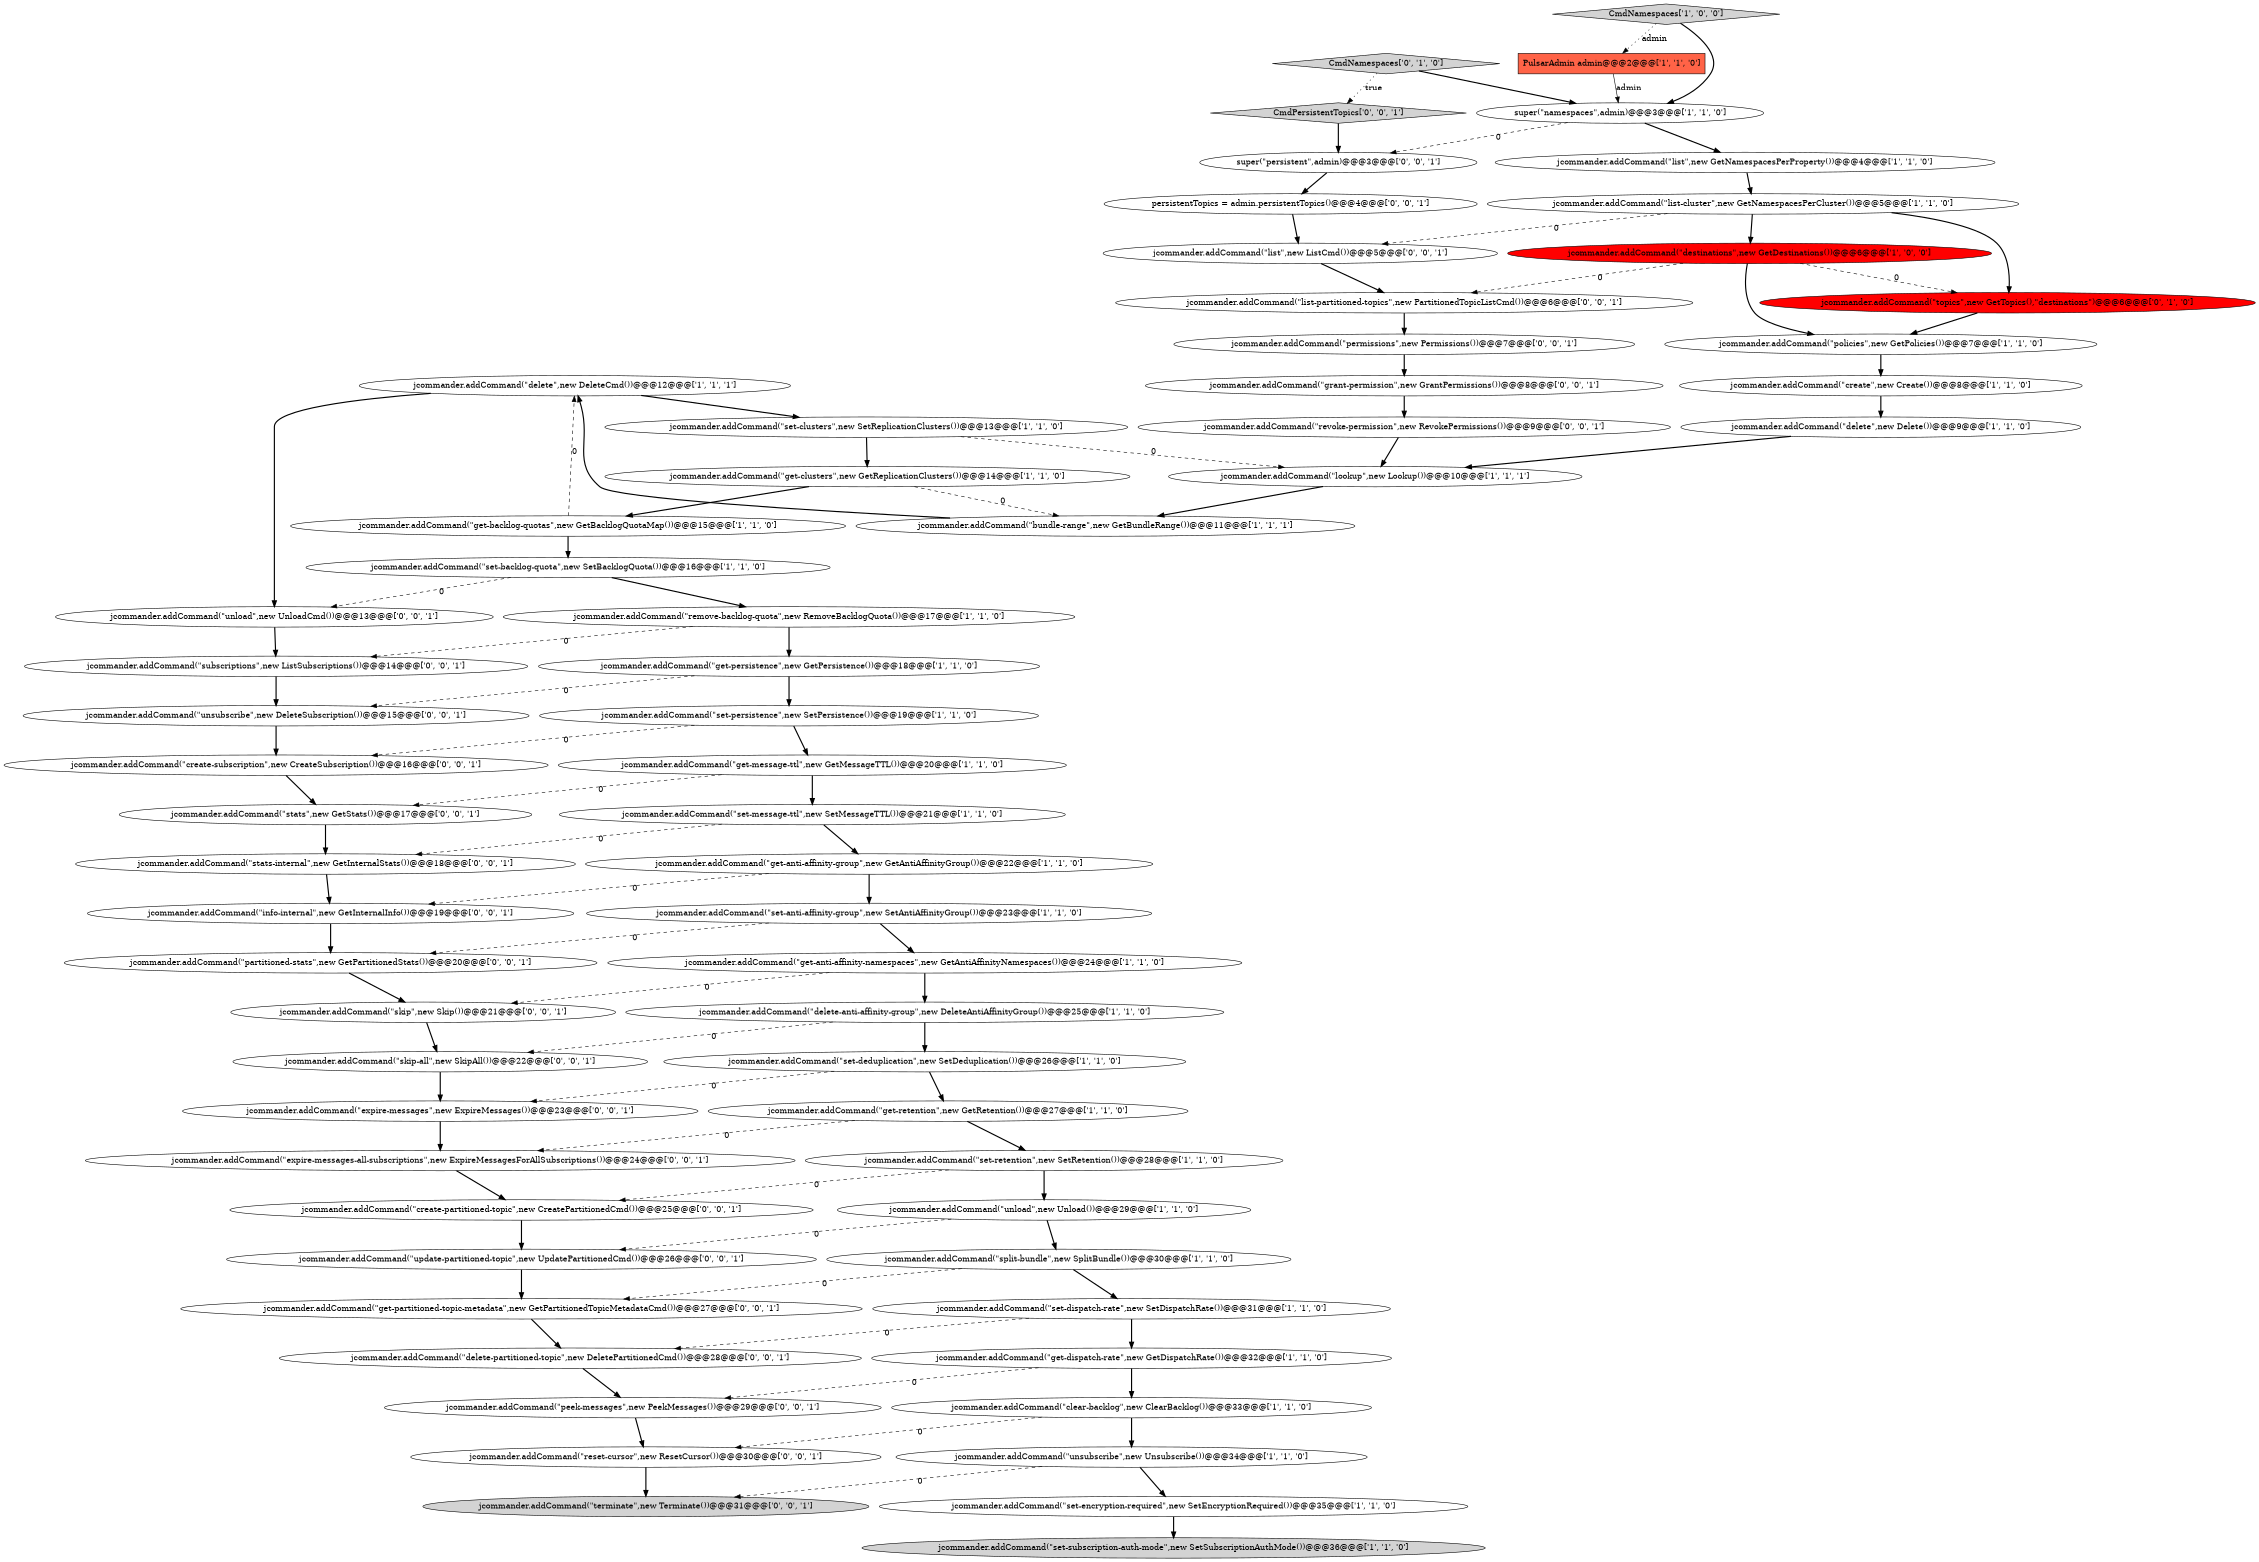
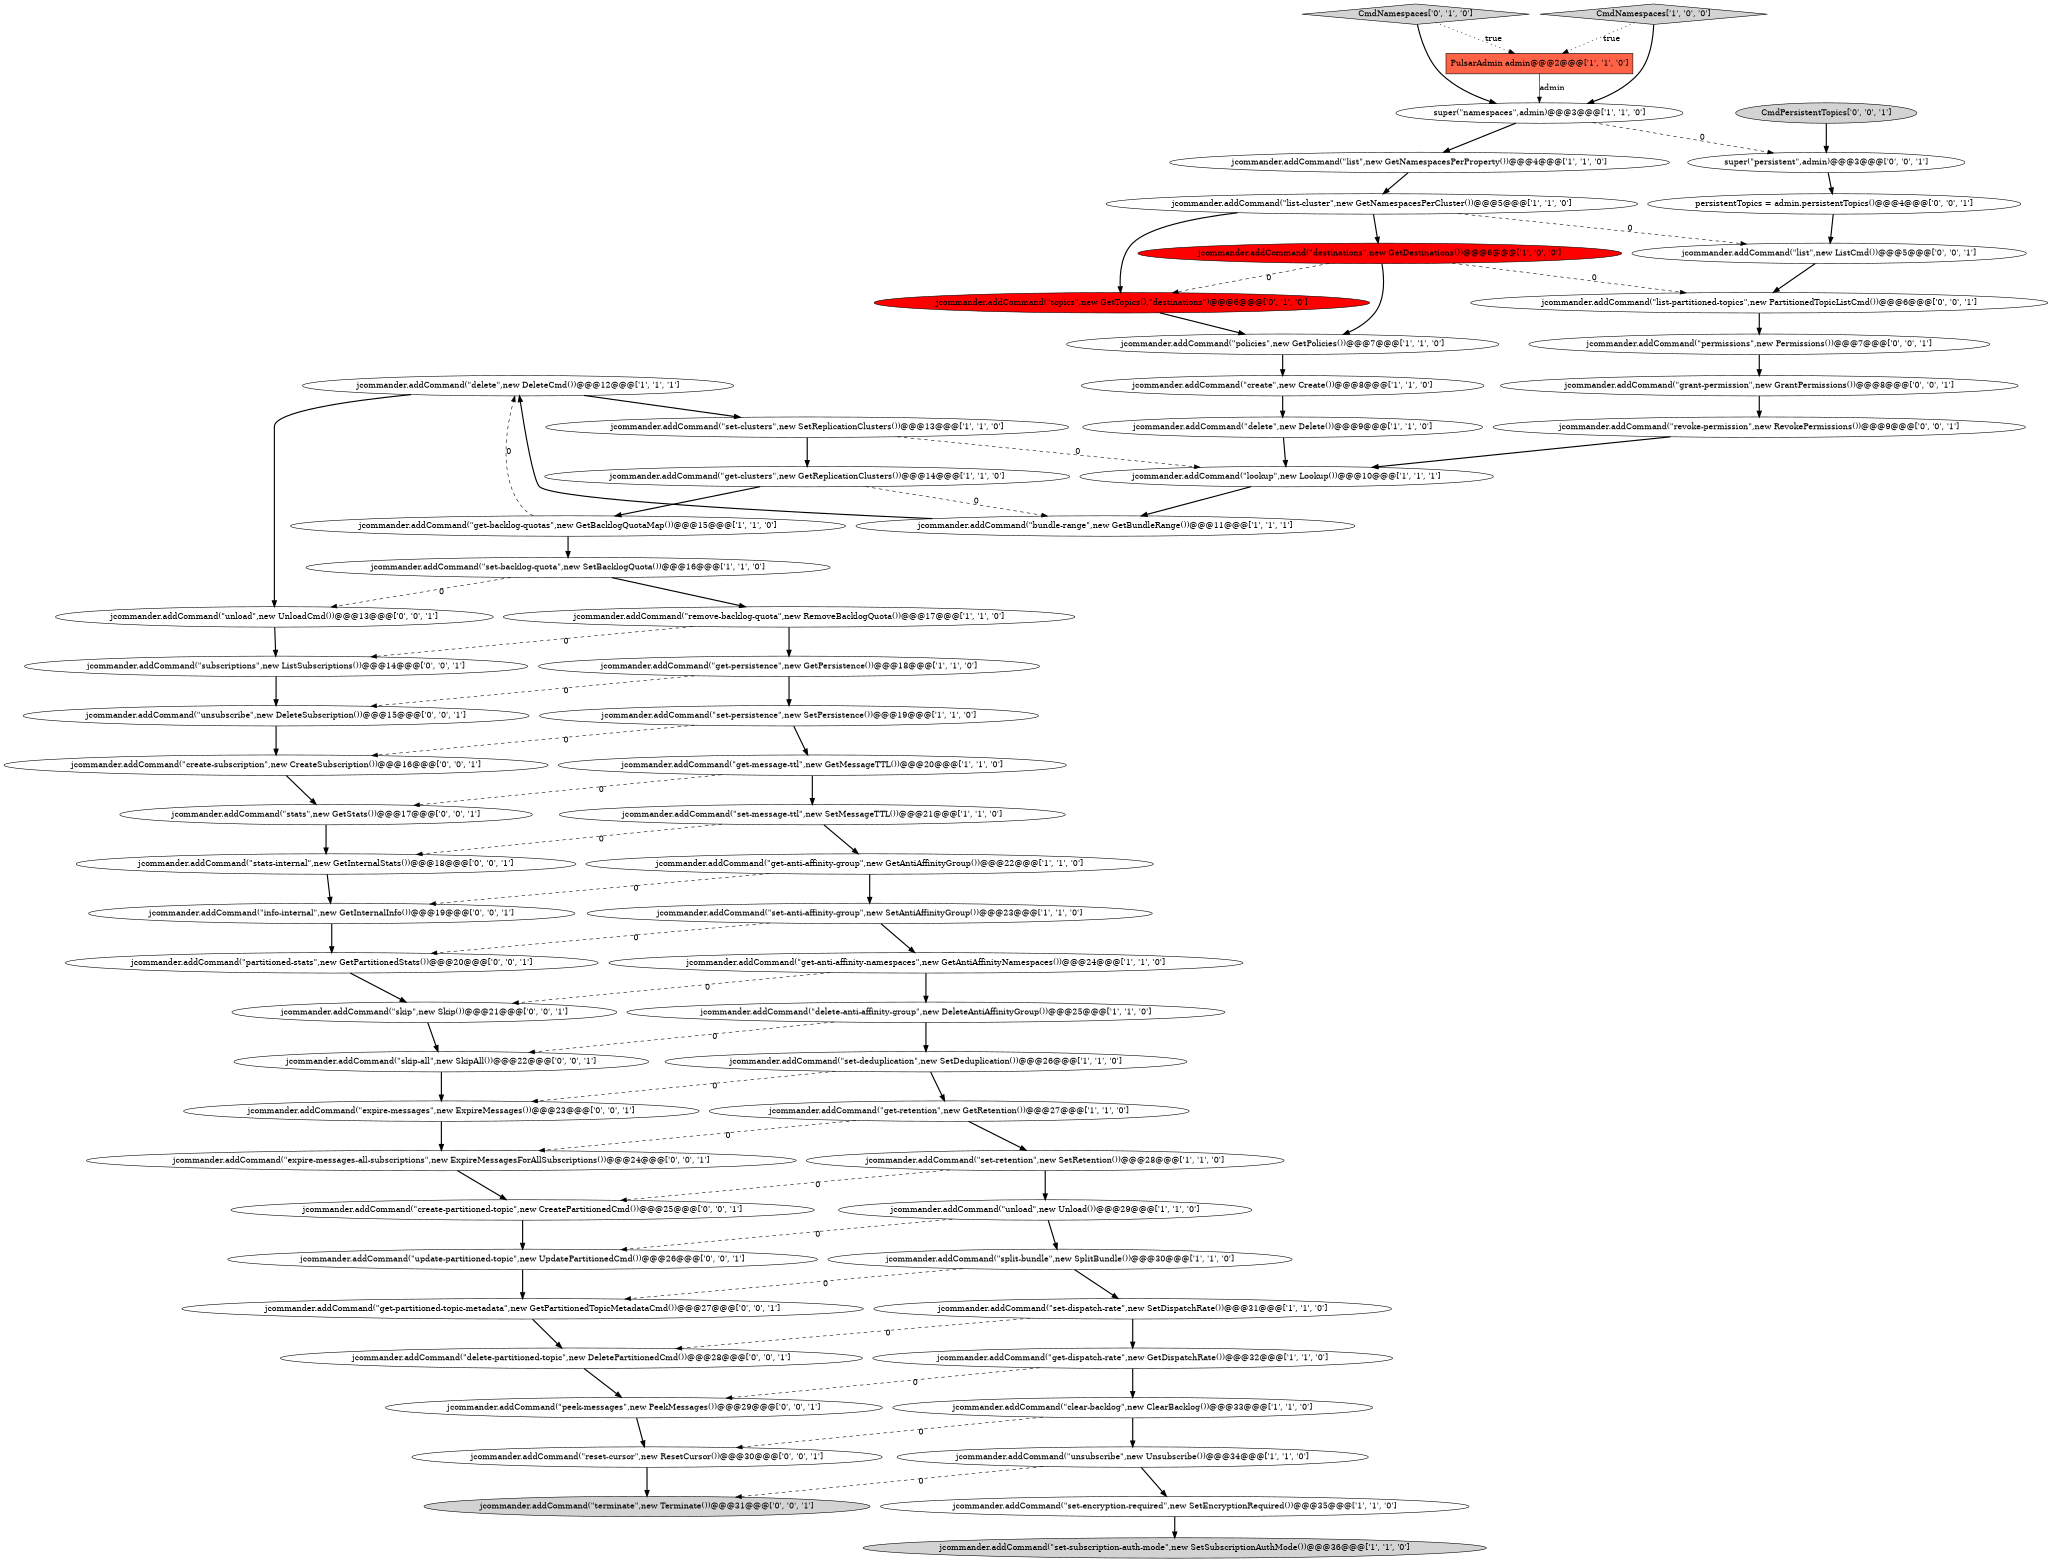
  digraph {
    node [fillcolor=white shape=ellipse style=filled]
    edge [style=bold]
    n1 [label="jcommander.addCommand(\"clear-backlog\",new ClearBacklog())@@@33@@@['1', '1', '0']"]
    n2 [label="jcommander.addCommand(\"reset-cursor\",new ResetCursor())@@@30@@@['0', '0', '1']"]
    n3 [label="jcommander.addCommand(\"unsubscribe\",new Unsubscribe())@@@34@@@['1', '1', '0']"]
    n4 [fillcolor=lightgray label="jcommander.addCommand(\"terminate\",new Terminate())@@@31@@@['0', '0', '1']"]
    n5 [label="jcommander.addCommand(\"set-encryption-required\",new SetEncryptionRequired())@@@35@@@['1', '1', '0']"]
    n6 [label="jcommander.addCommand(\"permissions\",new Permissions())@@@7@@@['0', '0', '1']"]
    n7 [label="jcommander.addCommand(\"grant-permission\",new GrantPermissions())@@@8@@@['0', '0', '1']"]
    n8 [label="jcommander.addCommand(\"revoke-permission\",new RevokePermissions())@@@9@@@['0', '0', '1']"]
    n9 [label="jcommander.addCommand(\"unload\",new Unload())@@@29@@@['1', '1', '0']"]
    n10 [label="jcommander.addCommand(\"update-partitioned-topic\",new UpdatePartitionedCmd())@@@26@@@['0', '0', '1']"]
    n11 [label="jcommander.addCommand(\"split-bundle\",new SplitBundle())@@@30@@@['1', '1', '0']"]
    n12 [label="jcommander.addCommand(\"get-partitioned-topic-metadata\",new GetPartitionedTopicMetadataCmd())@@@27@@@['0', '0', '1']"]
    n13 [label="jcommander.addCommand(\"set-dispatch-rate\",new SetDispatchRate())@@@31@@@['1', '1', '0']"]
    n14 [label="jcommander.addCommand(\"create\",new Create())@@@8@@@['1', '1', '0']"]
    n15 [label="jcommander.addCommand(\"delete\",new Delete())@@@9@@@['1', '1', '0']"]
    n16 [label="jcommander.addCommand(\"lookup\",new Lookup())@@@10@@@['1', '1', '1']"]
    n17 [label="jcommander.addCommand(\"delete-partitioned-topic\",new DeletePartitionedCmd())@@@28@@@['0', '0', '1']"]
    n18 [label="jcommander.addCommand(\"bundle-range\",new GetBundleRange())@@@11@@@['1', '1', '1']"]
    n19 [label="jcommander.addCommand(\"delete\",new DeleteCmd())@@@12@@@['1', '1', '1']"]
    n20 [label="jcommander.addCommand(\"unload\",new UnloadCmd())@@@13@@@['0', '0', '1']"]
    n21 [label="jcommander.addCommand(\"set-clusters\",new SetReplicationClusters())@@@13@@@['1', '1', '0']"]
    n22 [label="jcommander.addCommand(\"get-anti-affinity-group\",new GetAntiAffinityGroup())@@@22@@@['1', '1', '0']"]
    n23 [label="jcommander.addCommand(\"info-internal\",new GetInternalInfo())@@@19@@@['0', '0', '1']"]
    n24 [label="jcommander.addCommand(\"set-anti-affinity-group\",new SetAntiAffinityGroup())@@@23@@@['1', '1', '0']"]
    n25 [label="jcommander.addCommand(\"partitioned-stats\",new GetPartitionedStats())@@@20@@@['0', '0', '1']"]
    n26 [label="jcommander.addCommand(\"get-anti-affinity-namespaces\",new GetAntiAffinityNamespaces())@@@24@@@['1', '1', '0']"]
    n27 [label="super(\"persistent\",admin)@@@3@@@['0', '0', '1']"]
    n28 [label="persistentTopics = admin.persistentTopics()@@@4@@@['0', '0', '1']"]
    n29 [label="jcommander.addCommand(\"list-cluster\",new GetNamespacesPerCluster())@@@5@@@['1', '1', '0']"]
    n30 [fillcolor=red label="jcommander.addCommand(\"destinations\",new GetDestinations())@@@6@@@['1', '0', '0']"]
    n31 [label="jcommander.addCommand(\"list\",new ListCmd())@@@5@@@['0', '0', '1']"]
    n32 [fillcolor=red label="jcommander.addCommand(\"topics\",new GetTopics(),\"destinations\")@@@6@@@['0', '1', '0']"]
    n33 [label="jcommander.addCommand(\"list-partitioned-topics\",new PartitionedTopicListCmd())@@@6@@@['0', '0', '1']"]
    n34 [label="jcommander.addCommand(\"policies\",new GetPolicies())@@@7@@@['1', '1', '0']"]
    n35 [label="jcommander.addCommand(\"set-retention\",new SetRetention())@@@28@@@['1', '1', '0']"]
    n36 [label="jcommander.addCommand(\"create-partitioned-topic\",new CreatePartitionedCmd())@@@25@@@['0', '0', '1']"]
    n37 [fillcolor=lightgray label="CmdNamespaces['0', '1', '0']" shape=diamond]
    n38 [label="super(\"namespaces\",admin)@@@3@@@['1', '1', '0']"]
    n39 [fillcolor=tomato label="PulsarAdmin admin@@@2@@@['1', '1', '0']" shape=box]
    n40 [label="jcommander.addCommand(\"list\",new GetNamespacesPerProperty())@@@4@@@['1', '1', '0']"]
    n41 [label="jcommander.addCommand(\"get-dispatch-rate\",new GetDispatchRate())@@@32@@@['1', '1', '0']"]
    n42 [label="jcommander.addCommand(\"peek-messages\",new PeekMessages())@@@29@@@['0', '0', '1']"]
-   n43 [fillcolor=lightgray label="CmdPersistentTopics['0', '0', '1']" shape=diamond]
+   n43 [fillcolor=lightgray label="CmdPersistentTopics['0', '0', '1']"]
    n44 [label="jcommander.addCommand(\"skip\",new Skip())@@@21@@@['0', '0', '1']"]
    n45 [label="jcommander.addCommand(\"get-clusters\",new GetReplicationClusters())@@@14@@@['1', '1', '0']"]
    n46 [label="jcommander.addCommand(\"get-backlog-quotas\",new GetBacklogQuotaMap())@@@15@@@['1', '1', '0']"]
    n47 [label="jcommander.addCommand(\"set-backlog-quota\",new SetBacklogQuota())@@@16@@@['1', '1', '0']"]
    n48 [label="jcommander.addCommand(\"get-persistence\",new GetPersistence())@@@18@@@['1', '1', '0']"]
    n49 [label="jcommander.addCommand(\"set-persistence\",new SetPersistence())@@@19@@@['1', '1', '0']"]
    n50 [label="jcommander.addCommand(\"unsubscribe\",new DeleteSubscription())@@@15@@@['0', '0', '1']"]
    n51 [label="jcommander.addCommand(\"create-subscription\",new CreateSubscription())@@@16@@@['0', '0', '1']"]
    n52 [label="jcommander.addCommand(\"get-message-ttl\",new GetMessageTTL())@@@20@@@['1', '1', '0']"]
    n53 [label="jcommander.addCommand(\"skip-all\",new SkipAll())@@@22@@@['0', '0', '1']"]
    n54 [label="jcommander.addCommand(\"expire-messages\",new ExpireMessages())@@@23@@@['0', '0', '1']"]
    n55 [label="jcommander.addCommand(\"expire-messages-all-subscriptions\",new ExpireMessagesForAllSubscriptions())@@@24@@@['0', '0', '1']"]
    n56 [fillcolor=lightgray label="CmdNamespaces['1', '0', '0']" shape=diamond]
    n57 [label="jcommander.addCommand(\"stats\",new GetStats())@@@17@@@['0', '0', '1']"]
    n58 [label="jcommander.addCommand(\"set-message-ttl\",new SetMessageTTL())@@@21@@@['1', '1', '0']"]
    n59 [label="jcommander.addCommand(\"stats-internal\",new GetInternalStats())@@@18@@@['0', '0', '1']"]
    n60 [label="jcommander.addCommand(\"delete-anti-affinity-group\",new DeleteAntiAffinityGroup())@@@25@@@['1', '1', '0']"]
    n61 [label="jcommander.addCommand(\"subscriptions\",new ListSubscriptions())@@@14@@@['0', '0', '1']"]
    n62 [fillcolor=lightgray label="jcommander.addCommand(\"set-subscription-auth-mode\",new SetSubscriptionAuthMode())@@@36@@@['1', '1', '0']"]
    n63 [label="jcommander.addCommand(\"set-deduplication\",new SetDeduplication())@@@26@@@['1', '1', '0']"]
    n64 [label="jcommander.addCommand(\"remove-backlog-quota\",new RemoveBacklogQuota())@@@17@@@['1', '1', '0']"]
    n65 [label="jcommander.addCommand(\"get-retention\",new GetRetention())@@@27@@@['1', '1', '0']"]
    n1 -> n2 [label=0 style=dashed]
    n1 -> n3
    n2 -> n4
    n3 -> n4 [label=0 style=dashed]
    n3 -> n5
    n5 -> n62
    n6 -> n7
    n7 -> n8
    n8 -> n16
    n9 -> n10 [label=0 style=dashed]
    n9 -> n11
    n10 -> n12
    n11 -> n12 [label=0 style=dashed]
    n11 -> n13
    n12 -> n17
    n13 -> n17 [label=0 style=dashed]
    n13 -> n41
    n14 -> n15
    n15 -> n16
    n16 -> n18
    n17 -> n42
    n18 -> n19
    n19 -> n20
    n19 -> n21
    n20 -> n61
    n21 -> n16 [label=0 style=dashed]
    n21 -> n45
    n22 -> n23 [label=0 style=dashed]
    n22 -> n24
    n23 -> n25
    n24 -> n25 [label=0 style=dashed]
    n24 -> n26
    n25 -> n44
    n26 -> n44 [label=0 style=dashed]
    n26 -> n60
    n27 -> n28
    n28 -> n31
    n29 -> n30
    n29 -> n31 [label=0 style=dashed]
    n29 -> n32
    n30 -> n32 [label=0 style=dashed]
    n30 -> n33 [label=0 style=dashed]
    n30 -> n34
    n31 -> n33
    n32 -> n34
    n33 -> n6
    n34 -> n14
    n35 -> n9
    n35 -> n36 [label=0 style=dashed]
    n36 -> n10
    n37 -> n38
-   n37 -> n43 [label=true style=dotted]
+   n37 -> n39 [label=true style=dotted]
    n38 -> n27 [label=0 style=dashed]
    n38 -> n40
    n39 -> n38 [label=admin style=solid]
    n40 -> n29
    n41 -> n1
    n41 -> n42 [label=0 style=dashed]
    n42 -> n2
    n43 -> n27
    n44 -> n53
    n45 -> n18 [label=0 style=dashed]
    n45 -> n46
    n46 -> n19 [label=0 style=dashed]
    n46 -> n47
    n47 -> n20 [label=0 style=dashed]
    n47 -> n64
    n48 -> n49
    n48 -> n50 [label=0 style=dashed]
    n49 -> n51 [label=0 style=dashed]
    n49 -> n52
    n50 -> n51
    n51 -> n57
    n52 -> n57 [label=0 style=dashed]
    n52 -> n58
    n53 -> n54
    n54 -> n55
    n55 -> n36
    n56 -> n38
-   n56 -> n39 [label=admin style=dotted]
+   n56 -> n39 [label=true style=dotted]
    n57 -> n59
    n58 -> n22
    n58 -> n59 [label=0 style=dashed]
    n59 -> n23
    n60 -> n53 [label=0 style=dashed]
    n60 -> n63
    n61 -> n50
    n63 -> n54 [label=0 style=dashed]
    n63 -> n65
    n64 -> n48
    n64 -> n61 [label=0 style=dashed]
    n65 -> n35
    n65 -> n55 [label=0 style=dashed]
  }
